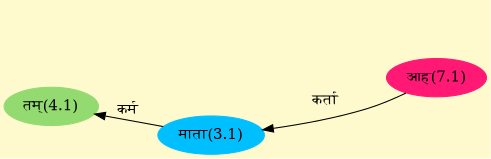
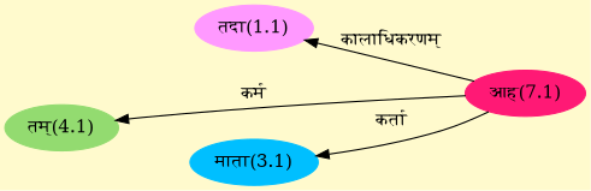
  digraph {
    bgcolor=lemonchiffon1
    compound=true
    rankdir=LR
    node [style=filled]
    edge [dir=back]
+   n1 [color="#FF99FF" label="तदा(1.1)"]
    n2 [color="#FF1975" label="आह(7.1)"]
    n3 [color="#00BFFF" label="माता(3.1)"]
    n4 [color="#93DB70" label="तम्(4.1)"]
+   n1 -> n2 [label="कालाधिकरणम्"]
    n3 -> n2 [label="कर्ता"]
-   n4 -> n3 [label="कर्म"]
+   n4 -> n2 [label="कर्म"]
  }
